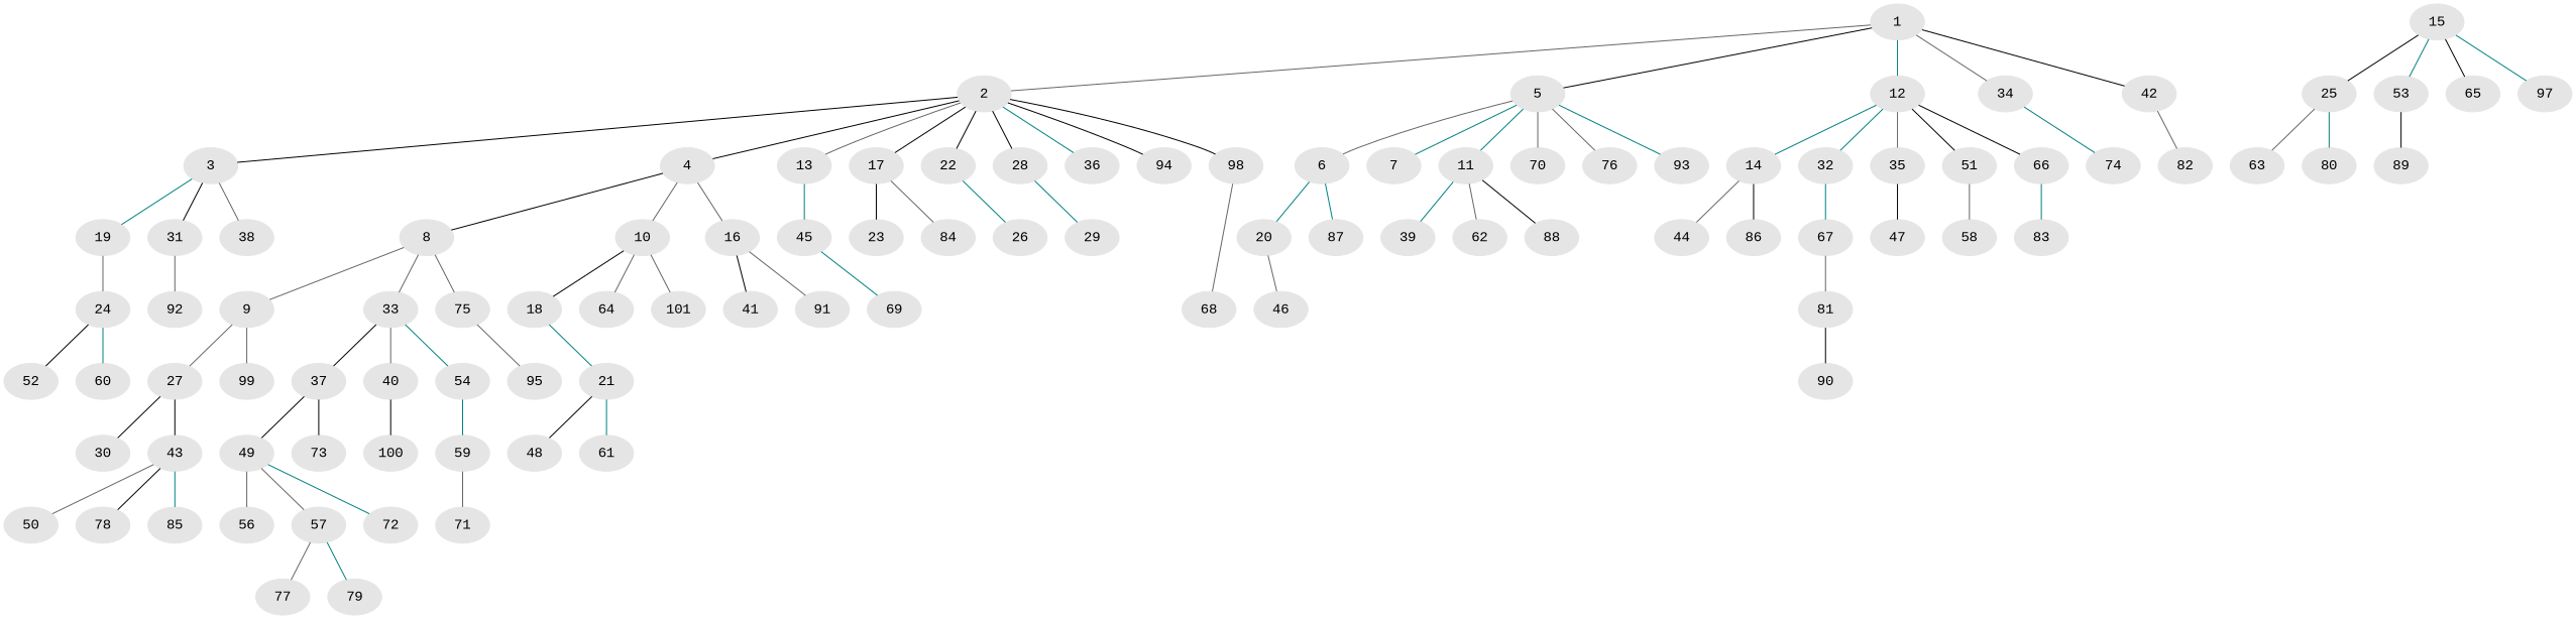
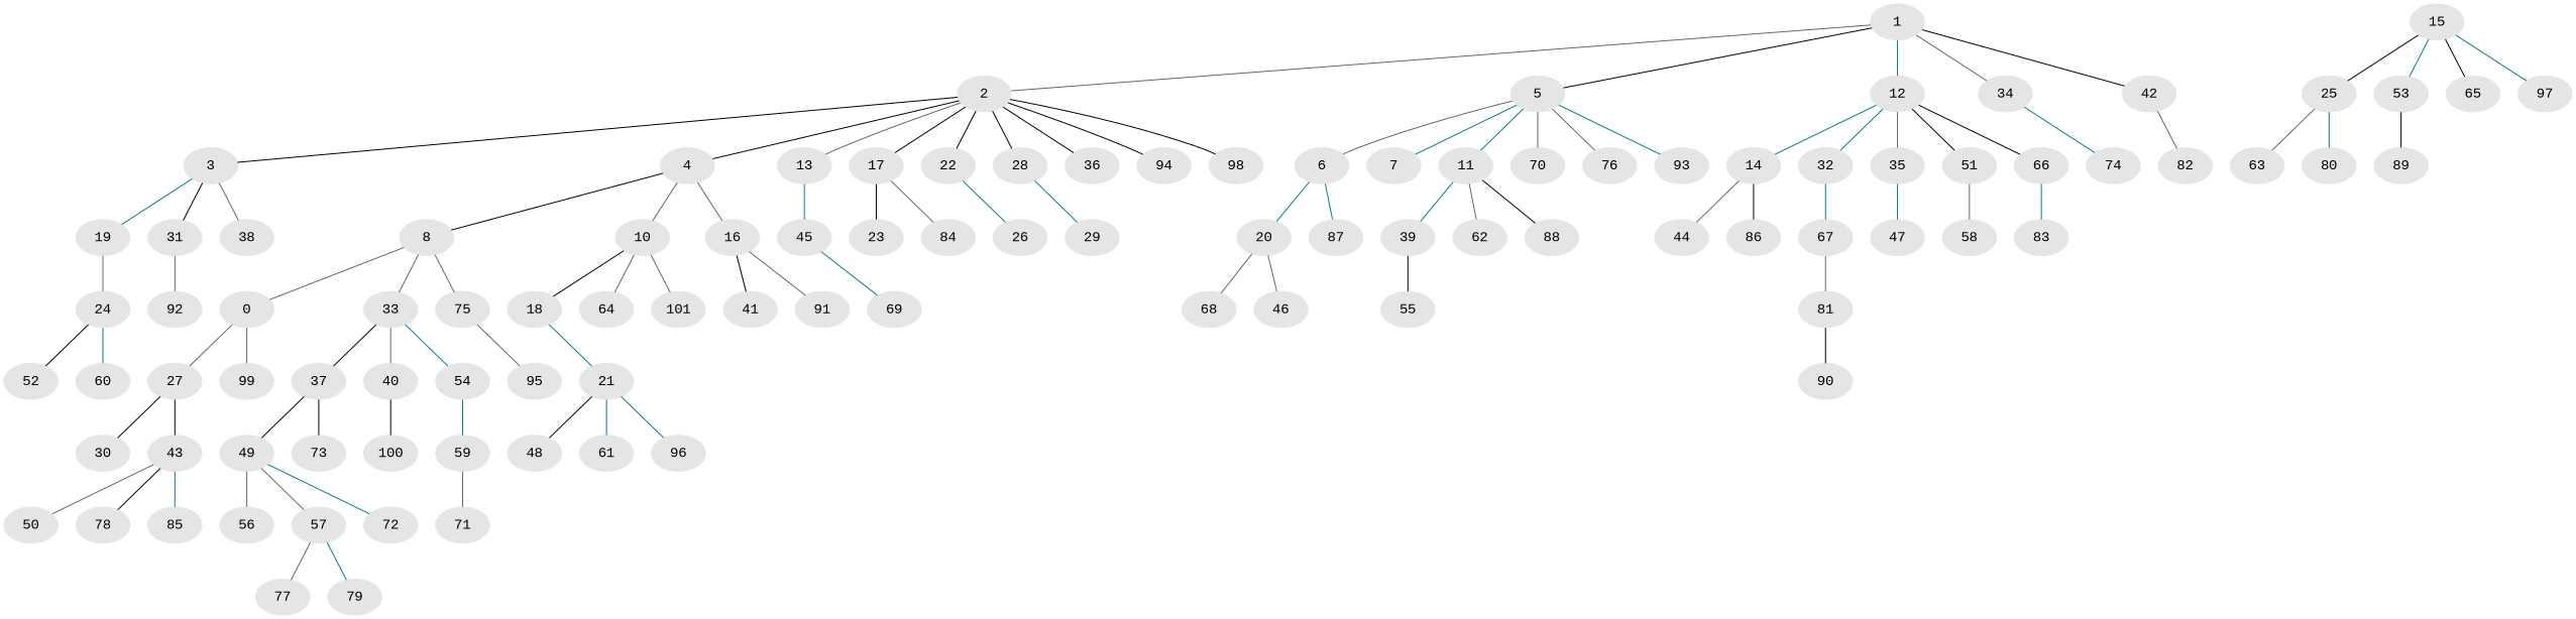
  graph {
    fontname="Liberation Mono"
    node [color=gray90 fontname="Liberation Mono" style=filled]
    edge [color=gray40 fontname="Liberation Mono"]
    1
    2
    5
    12
    34
    42
    3
    4
    13
    17
    22
    28
    36
    94
    98
    6
    7
    11
    70
    76
    93
    14
    32
    35
    51
    66
    74
    82
    19
    31
    38
    8
    10
    16
    45
    23
    84
    26
    29
    24
    92
-   9
+   9 [label=0]
    33
    75
    18
    64
    101
    41
    91
    20
    87
    39
    62
    88
    46
    68
    27
    99
    37
    40
    54
    95
    15
    25
    53
    65
    97
    30
    43
    21
+   55
    44
    86
    67
    47
    58
    83
    69
    63
    80
    89
    48
    61
+   96
    52
    60
    50
    78
    85
    81
    49
    73
    100
    59
    56
    57
    72
    77
    79
    71
    90
    1 -- 2
    1 -- 5 [color=black]
    1 -- 12 [color=teal]
    1 -- 34
    1 -- 42 [color=black]
    2 -- 3 [color=black]
    2 -- 4 [color=black]
    2 -- 13
    2 -- 17 [color=black]
    2 -- 22 [color=black]
    2 -- 28 [color=black]
-   2 -- 36 [color=teal]
+   2 -- 36 [color=black]
    2 -- 94 [color=black]
    2 -- 98 [color=black]
    5 -- 6
    5 -- 7 [color=teal]
    5 -- 11 [color=teal]
    5 -- 70
    5 -- 76
    5 -- 93 [color=teal]
    12 -- 14 [color=teal]
    12 -- 32 [color=teal]
    12 -- 35
    12 -- 51 [color=black]
    12 -- 66 [color=black]
    34 -- 74 [color=teal]
    42 -- 82
    3 -- 19 [color=teal]
    3 -- 31 [color=black]
    3 -- 38
    4 -- 8 [color=black]
    4 -- 10
    4 -- 16
    13 -- 45 [color=teal]
    17 -- 23 [color=black]
    17 -- 84
    22 -- 26 [color=teal]
    28 -- 29 [color=teal]
    6 -- 20 [color=teal]
    6 -- 87 [color=teal]
    11 -- 39 [color=teal]
    11 -- 62
    11 -- 88 [color=black]
    14 -- 44
    14 -- 86 [color=black]
    32 -- 67 [color=teal]
-   35 -- 47 [color=black]
+   35 -- 47 [color=teal]
    51 -- 58
    66 -- 83 [color=teal]
    19 -- 24
    31 -- 92
    8 -- 9
    8 -- 33
    8 -- 75
    10 -- 18 [color=black]
    10 -- 64
    10 -- 101
    16 -- 41 [color=black]
    16 -- 91
    45 -- 69 [color=teal]
    24 -- 52 [color=black]
    24 -- 60 [color=teal]
    9 -- 27
    9 -- 99
    33 -- 37 [color=black]
    33 -- 40
    33 -- 54 [color=teal]
    75 -- 95
    18 -- 21 [color=teal]
    20 -- 46
-   98 -- 68
+   20 -- 68
+   39 -- 55 [color=black]
    27 -- 30 [color=black]
    27 -- 43 [color=black]
    37 -- 49 [color=black]
    37 -- 73 [color=black]
    40 -- 100 [color=black]
    54 -- 59 [color=teal]
    15 -- 25 [color=black]
    15 -- 53 [color=teal]
    15 -- 65 [color=black]
    15 -- 97 [color=teal]
    25 -- 63
    25 -- 80 [color=teal]
    53 -- 89 [color=black]
    43 -- 50
    43 -- 78 [color=black]
    43 -- 85 [color=teal]
    21 -- 48 [color=black]
    21 -- 61 [color=teal]
+   21 -- 96 [color=teal]
    67 -- 81
    81 -- 90 [color=black]
    49 -- 56
    49 -- 57
    49 -- 72 [color=teal]
    59 -- 71
    57 -- 77
    57 -- 79 [color=teal]
  }
